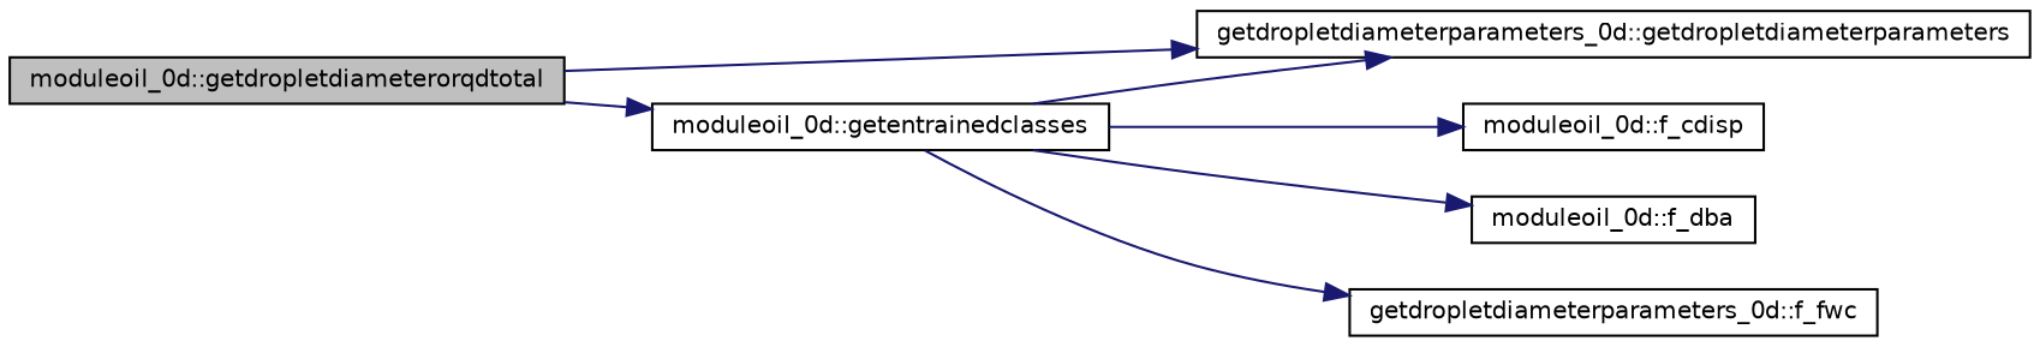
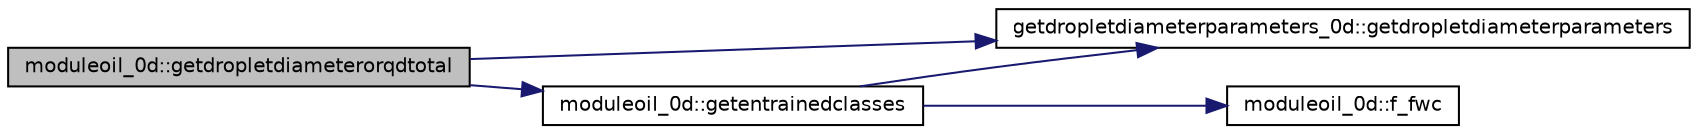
  digraph {
    rankdir=LR
    node [color=black fillcolor=white fontname=Helvetica fontsize=10 shape=record style=filled]
    edge [color=midnightblue fontname=Helvetica fontsize=10 labelfontname=Helvetica labelfontsize=10 style=solid]
    n1 [fillcolor=grey75 fontcolor=black height=0.2 label="moduleoil_0d::getdropletdiameterorqdtotal" width=0.4]
    n2 [height=0.2 label="getdropletdiameterparameters_0d::getdropletdiameterparameters" width=0.4]
    n3 [height=0.2 label="moduleoil_0d::getentrainedclasses" width=0.4]
-   n4 [height=0.2 label="moduleoil_0d::f_cdisp" width=0.4]
-   n5 [height=0.2 label="moduleoil_0d::f_dba" width=0.4]
-   n6 [height=0.2 label="getdropletdiameterparameters_0d::f_fwc" width=0.4]
+   n6 [height=0.2 label="moduleoil_0d::f_fwc" width=0.4]
    n1 -> n2
    n1 -> n3
    n3 -> n2
-   n3 -> n4
-   n3 -> n5
    n3 -> n6
  }
